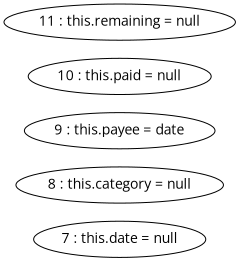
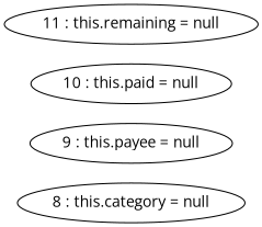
  digraph {
    rankdir=LR
    fontname="Open Sans"
    node [fontname="Open Sans"]
-   "7 : this.date = null"
    "8 : this.category = null"
-   "9 : this.payee = null" [label="9 : this.payee = date"]
+   "9 : this.payee = null"
    "10 : this.paid = null"
    "11 : this.remaining = null"
  }
